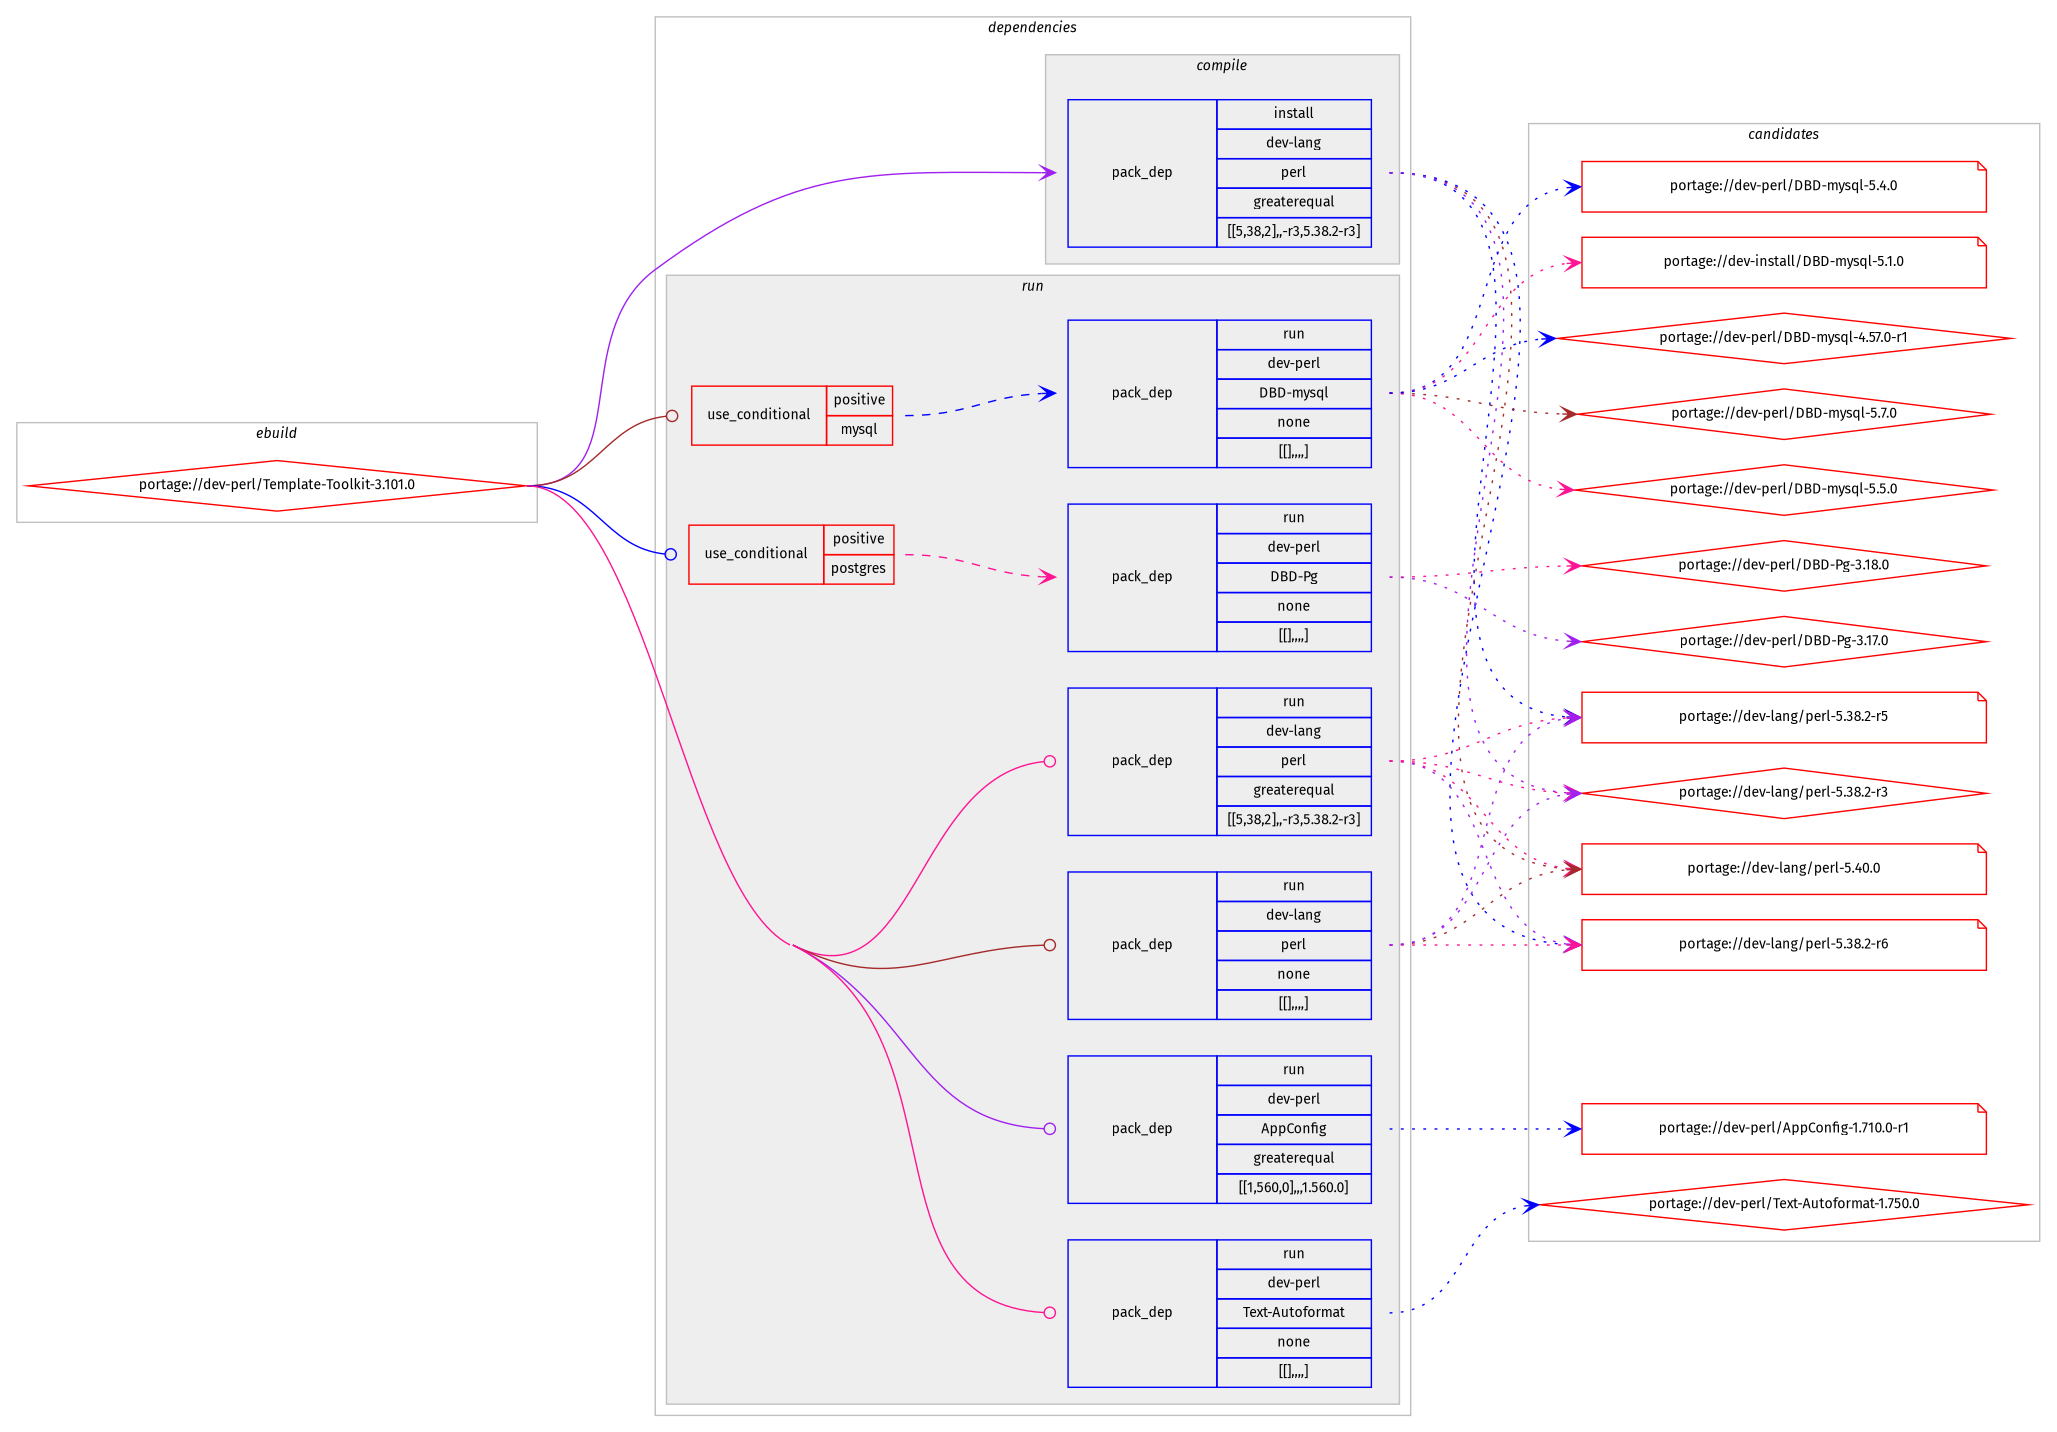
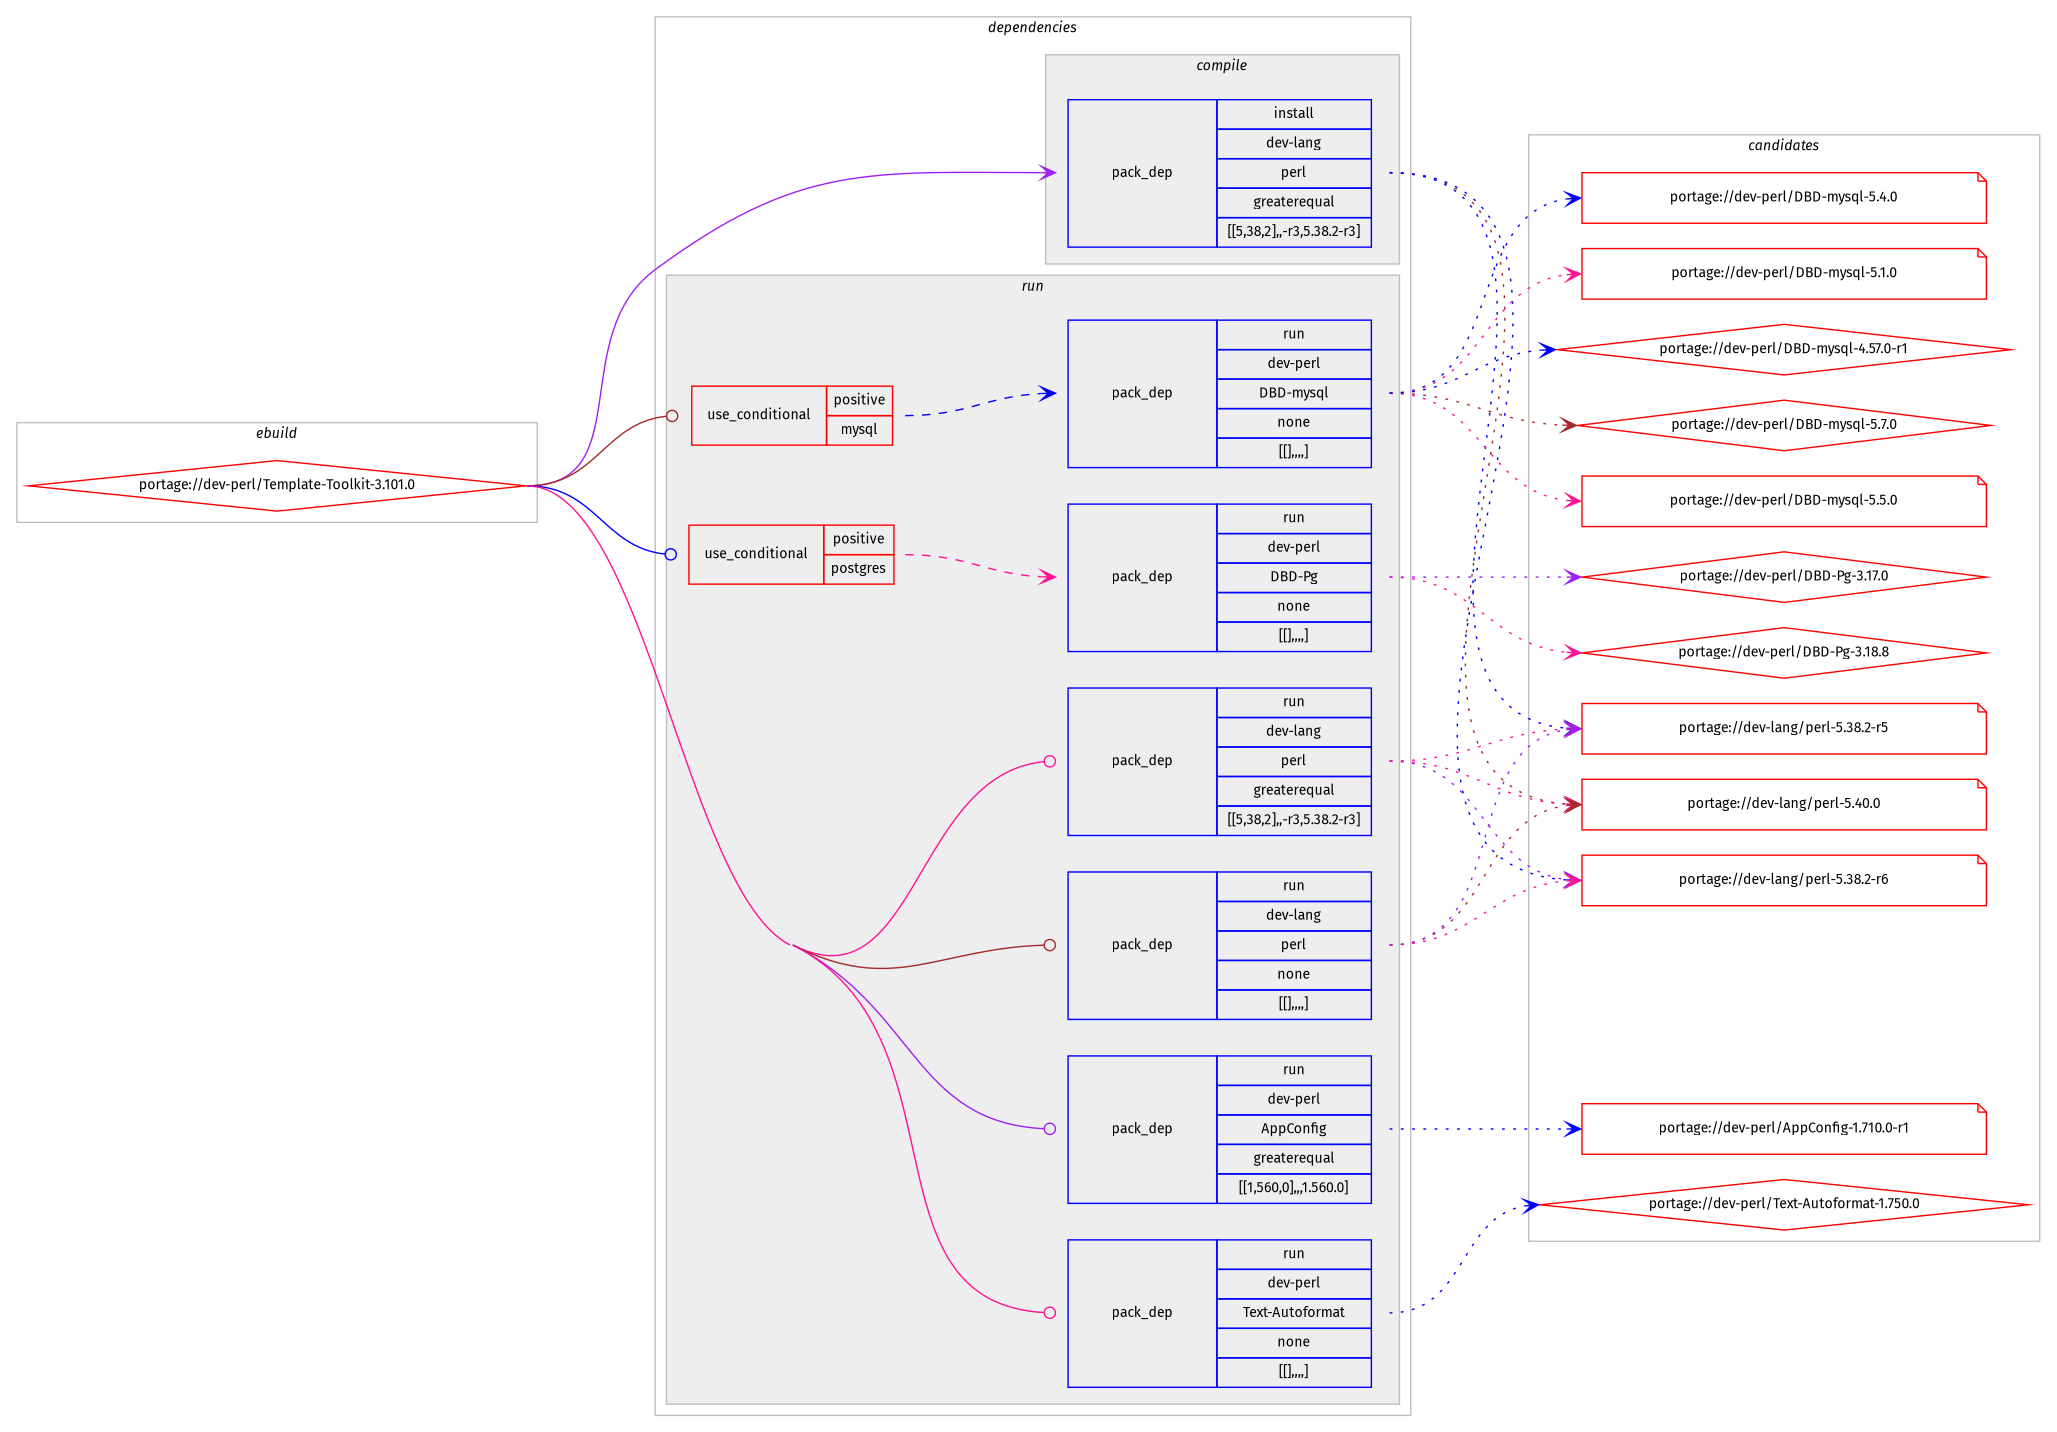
  digraph {
    compound=true
    concentrate=true
    fontname="Fira Sans"
    fontsize=10
    newrank=true
    rankdir=LR
    ranksep=1.5
    node [color=red fontname="Fira Sans" fontsize=10 shape=none]
    edge [arrowhead=vee color=deeppink fontname="Fira Sans" headport=w style=dotted tailport=e weight=100]
    n1 [label="portage://dev-perl/Template-Toolkit-3.101.0" shape=diamond width=4]
    n2 [color=blue label=<<TABLE BORDER="0" CELLBORDER="1" CELLSPACING="0" CELLPADDING="4" WIDTH="220"><TR><TD ROWSPAN="6" CELLPADDING="30">pack_dep</TD></TR><TR><TD WIDTH="110">install</TD></TR><TR><TD>dev-lang</TD></TR><TR><TD>perl</TD></TR><TR><TD>greaterequal</TD></TR><TR><TD>[[5,38,2],,-r3,5.38.2-r3]</TD></TR></TABLE>>]
    n3 [color=blue label=<<TABLE BORDER="0" CELLBORDER="1" CELLSPACING="0" CELLPADDING="4" WIDTH="220"><TR><TD ROWSPAN="6" CELLPADDING="30">pack_dep</TD></TR><TR><TD WIDTH="110">run</TD></TR><TR><TD>dev-perl</TD></TR><TR><TD>DBD-mysql</TD></TR><TR><TD>none</TD></TR><TR><TD>[[],,,,]</TD></TR></TABLE>>]
    n4 [label=<<TABLE BORDER="0" CELLBORDER="1" CELLSPACING="0" CELLPADDING="4"><TR><TD ROWSPAN="3" CELLPADDING="10">use_conditional</TD></TR><TR><TD>positive</TD></TR><TR><TD>mysql</TD></TR></TABLE>>]
    n5 [color=blue label=<<TABLE BORDER="0" CELLBORDER="1" CELLSPACING="0" CELLPADDING="4" WIDTH="220"><TR><TD ROWSPAN="6" CELLPADDING="30">pack_dep</TD></TR><TR><TD WIDTH="110">run</TD></TR><TR><TD>dev-perl</TD></TR><TR><TD>DBD-Pg</TD></TR><TR><TD>none</TD></TR><TR><TD>[[],,,,]</TD></TR></TABLE>>]
    n6 [label=<<TABLE BORDER="0" CELLBORDER="1" CELLSPACING="0" CELLPADDING="4"><TR><TD ROWSPAN="3" CELLPADDING="10">use_conditional</TD></TR><TR><TD>positive</TD></TR><TR><TD>postgres</TD></TR></TABLE>>]
    n7 [color=blue label=<<TABLE BORDER="0" CELLBORDER="1" CELLSPACING="0" CELLPADDING="4" WIDTH="220"><TR><TD ROWSPAN="6" CELLPADDING="30">pack_dep</TD></TR><TR><TD WIDTH="110">run</TD></TR><TR><TD>dev-lang</TD></TR><TR><TD>perl</TD></TR><TR><TD>greaterequal</TD></TR><TR><TD>[[5,38,2],,-r3,5.38.2-r3]</TD></TR></TABLE>>]
    n8 [color=blue label=<<TABLE BORDER="0" CELLBORDER="1" CELLSPACING="0" CELLPADDING="4" WIDTH="220"><TR><TD ROWSPAN="6" CELLPADDING="30">pack_dep</TD></TR><TR><TD WIDTH="110">run</TD></TR><TR><TD>dev-lang</TD></TR><TR><TD>perl</TD></TR><TR><TD>none</TD></TR><TR><TD>[[],,,,]</TD></TR></TABLE>>]
    n9 [color=blue label=<<TABLE BORDER="0" CELLBORDER="1" CELLSPACING="0" CELLPADDING="4" WIDTH="220"><TR><TD ROWSPAN="6" CELLPADDING="30">pack_dep</TD></TR><TR><TD WIDTH="110">run</TD></TR><TR><TD>dev-perl</TD></TR><TR><TD>AppConfig</TD></TR><TR><TD>greaterequal</TD></TR><TR><TD>[[1,560,0],,,1.560.0]</TD></TR></TABLE>>]
    n10 [color=blue label=<<TABLE BORDER="0" CELLBORDER="1" CELLSPACING="0" CELLPADDING="4" WIDTH="220"><TR><TD ROWSPAN="6" CELLPADDING="30">pack_dep</TD></TR><TR><TD WIDTH="110">run</TD></TR><TR><TD>dev-perl</TD></TR><TR><TD>Text-Autoformat</TD></TR><TR><TD>none</TD></TR><TR><TD>[[],,,,]</TD></TR></TABLE>>]
    n11 [label="portage://dev-lang/perl-5.40.0" shape=note width=4]
    n12 [label="portage://dev-lang/perl-5.38.2-r6" shape=note width=4]
    n13 [label="portage://dev-lang/perl-5.38.2-r5" shape=note width=4]
-   n14 [label="portage://dev-lang/perl-5.38.2-r3" shape=diamond width=4]
    n15 [label="portage://dev-perl/DBD-mysql-5.7.0" shape=diamond width=4]
-   n16 [label="portage://dev-perl/DBD-mysql-5.5.0" shape=diamond width=4]
+   n16 [label="portage://dev-perl/DBD-mysql-5.5.0" shape=note width=4]
    n17 [label="portage://dev-perl/DBD-mysql-5.4.0" shape=note width=4]
-   n18 [label="portage://dev-install/DBD-mysql-5.1.0" shape=note width=4]
+   n18 [label="portage://dev-perl/DBD-mysql-5.1.0" shape=note width=4]
    n19 [label="portage://dev-perl/DBD-mysql-4.57.0-r1" shape=diamond width=4]
-   n20 [label="portage://dev-perl/DBD-Pg-3.18.0" shape=diamond width=4]
+   n20 [label="portage://dev-perl/DBD-Pg-3.18.8" shape=diamond width=4]
    n21 [label="portage://dev-perl/DBD-Pg-3.17.0" shape=diamond width=4]
    n22 [label="portage://dev-perl/AppConfig-1.710.0-r1" shape=note width=4]
    n23 [label="portage://dev-perl/Text-Autoformat-1.750.0" shape=diamond width=4]
    subgraph cluster_1 {
      color=gray
      label=<<i>ebuild</i>>
      n1
    }
    subgraph cluster_2 {
      color=gray
      label=<<i>dependencies</i>>
      subgraph cluster_3 {
        color=gray
        fillcolor="#eeeeee"
        label=<<i>compile</i>>
        style=filled
        subgraph sub_4 {
          color=gray
          fillcolor="#eeeeee"
          label=<<i>compile</i>>
          style=filled
          n2
        }
      }
      subgraph cluster_5 {
        color=gray
        fillcolor="#eeeeee"
        label=<<i>compile and run</i>>
        style=filled
      }
      subgraph cluster_6 {
        color=gray
        fillcolor="#eeeeee"
        label=<<i>run</i>>
        style=filled
        subgraph sub_7 {
          color=gray
          fillcolor="#eeeeee"
          label=<<i>run</i>>
          style=filled
          n4
          subgraph sub_8 {
            color=gray
            fillcolor="#eeeeee"
            label=<<i>run</i>>
            style=filled
            n3
          }
        }
        subgraph sub_9 {
          color=gray
          fillcolor="#eeeeee"
          label=<<i>run</i>>
          style=filled
          n6
          subgraph sub_10 {
            color=gray
            fillcolor="#eeeeee"
            label=<<i>run</i>>
            style=filled
            n5
          }
        }
        subgraph sub_11 {
          color=gray
          fillcolor="#eeeeee"
          label=<<i>run</i>>
          style=filled
          n7
        }
        subgraph sub_12 {
          color=gray
          fillcolor="#eeeeee"
          label=<<i>run</i>>
          style=filled
          n8
        }
        subgraph sub_13 {
          color=gray
          fillcolor="#eeeeee"
          label=<<i>run</i>>
          style=filled
          n9
        }
        subgraph sub_14 {
          color=gray
          fillcolor="#eeeeee"
          label=<<i>run</i>>
          style=filled
          n10
        }
      }
    }
    subgraph cluster_15 {
      color=gray
      label=<<i>candidates</i>>
      rank=same
      subgraph sub_16 {
        color=black
        label=<<i>candidates</i>>
        nodesep=1
        rank=same
        n11
        n12
        n13
-       n14
      }
      subgraph sub_17 {
        color=black
        label=<<i>candidates</i>>
        nodesep=1
        rank=same
        n15
        n16
        n17
        n18
        n19
      }
      subgraph sub_18 {
        color=black
        label=<<i>candidates</i>>
        nodesep=1
        rank=same
        n20
        n21
      }
      subgraph sub_19 {
        color=black
        label=<<i>candidates</i>>
        nodesep=1
        rank=same
        n11
        n12
        n13
-       n14
      }
      subgraph sub_20 {
        color=black
        label=<<i>candidates</i>>
        nodesep=1
        rank=same
        n11
        n12
        n13
-       n14
      }
      subgraph sub_21 {
        color=black
        label=<<i>candidates</i>>
        nodesep=1
        rank=same
        n22
      }
      subgraph sub_22 {
        color=black
        label=<<i>candidates</i>>
        nodesep=1
        rank=same
        n23
      }
    }
    n1 -> n2 [color=purple style=solid weight=20]
    n1 -> n4 [arrowhead=odot color=brown style=solid weight=20]
    n1 -> n6 [arrowhead=odot color=blue style=solid weight=20]
    n1 -> n7 [arrowhead=odot style=solid weight=20]
    n1 -> n8 [arrowhead=odot color=brown style=solid weight=20]
    n1 -> n9 [arrowhead=odot color=purple style=solid weight=20]
    n1 -> n10 [arrowhead=odot style=solid weight=20]
    n2 -> n11 [color=brown]
    n2 -> n12 [color=blue]
    n2 -> n13 [color=blue]
-   n2 -> n14 [color=purple]
    n3 -> n15 [color=brown]
    n3 -> n16
    n3 -> n17 [color=blue]
    n3 -> n18
    n3 -> n19 [color=blue]
    n4 -> n3 [color=blue style=dashed weight=20]
    n5 -> n20
    n5 -> n21 [color=purple]
    n6 -> n5 [style=dashed weight=20]
    n7 -> n11
    n7 -> n12 [color=purple]
    n7 -> n13
-   n7 -> n14
    n8 -> n11 [color=brown]
    n8 -> n12
    n8 -> n13 [color=purple]
-   n8 -> n14 [color=purple]
    n9 -> n22 [color=blue]
    n10 -> n23 [color=blue]
  }
